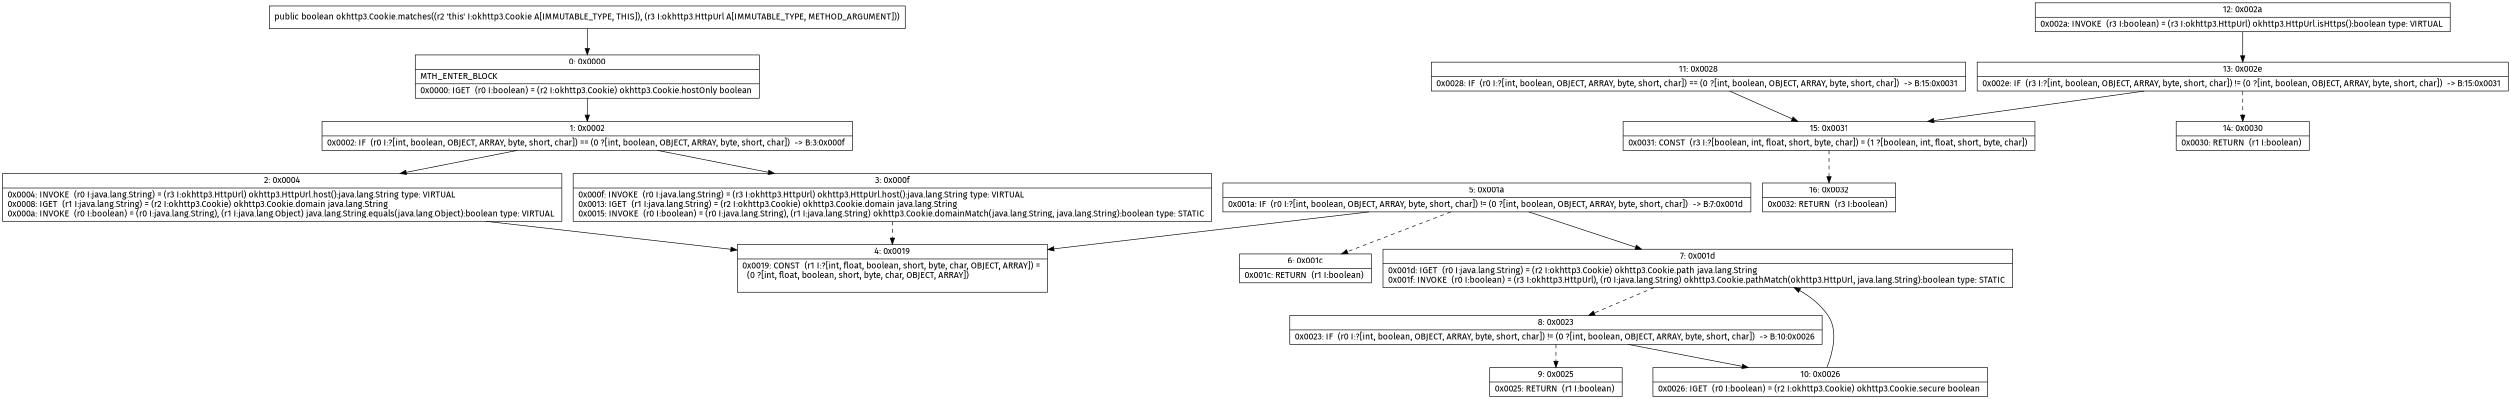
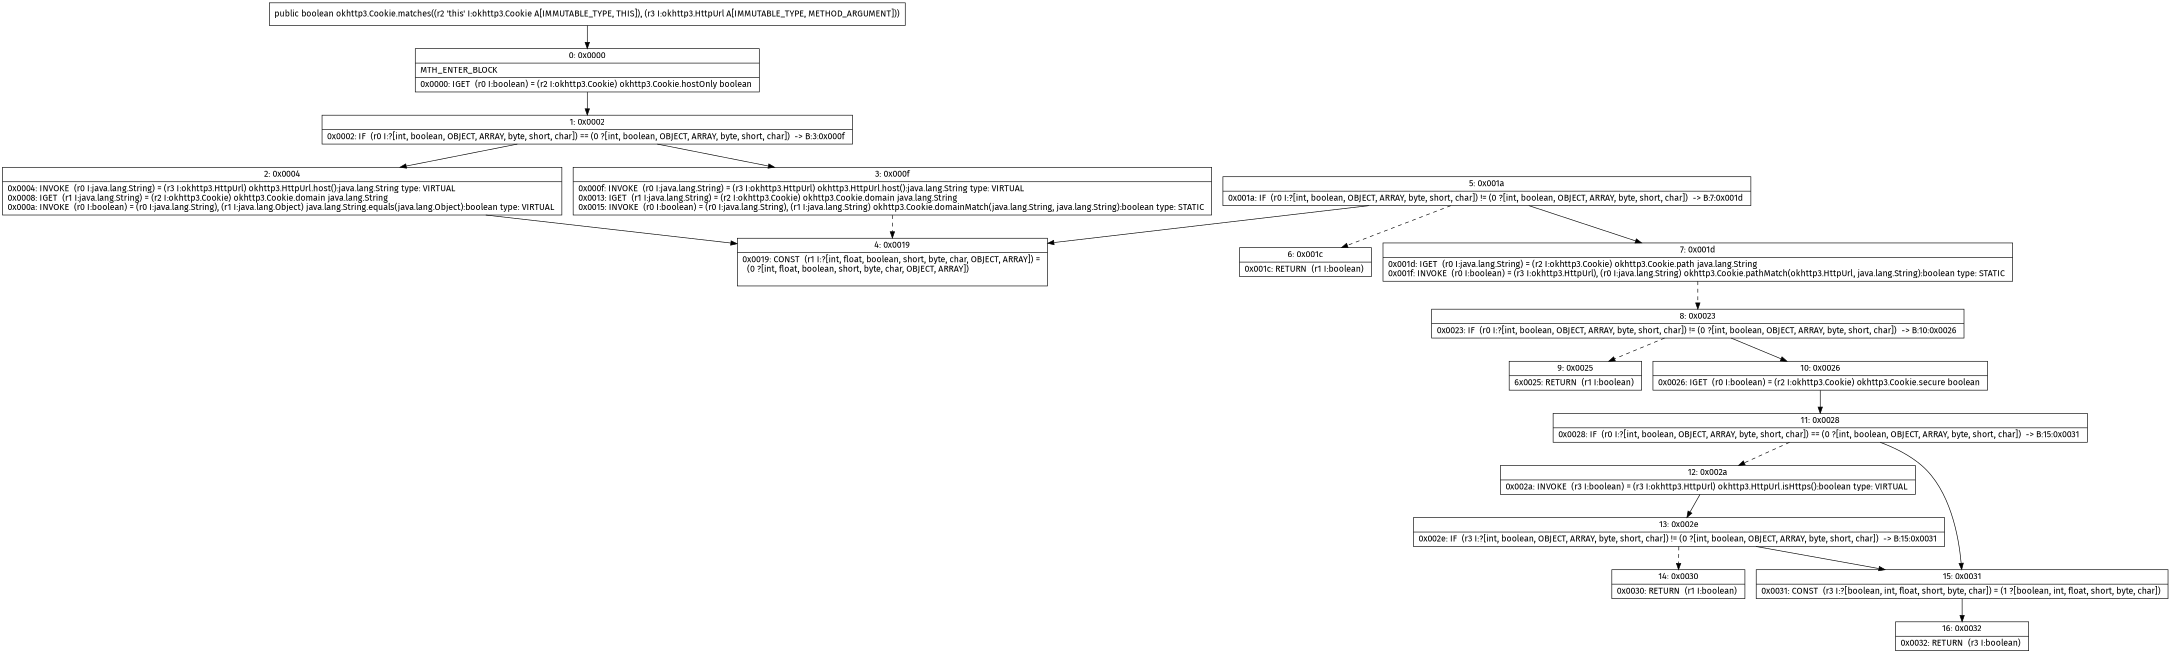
  digraph {
    fontname="Fira Sans"
    node [fontname="Fira Sans" shape=record]
    edge [fontname="Fira Sans"]
    n1 [label="{0\:\ 0x0000|MTH_ENTER_BLOCK\l|0x0000: IGET  (r0 I:boolean) = (r2 I:okhttp3.Cookie) okhttp3.Cookie.hostOnly boolean \l}"]
    n2 [label="{1\:\ 0x0002|0x0002: IF  (r0 I:?[int, boolean, OBJECT, ARRAY, byte, short, char]) == (0 ?[int, boolean, OBJECT, ARRAY, byte, short, char])  \-\> B:3:0x000f \l}"]
    n3 [label="{2\:\ 0x0004|0x0004: INVOKE  (r0 I:java.lang.String) = (r3 I:okhttp3.HttpUrl) okhttp3.HttpUrl.host():java.lang.String type: VIRTUAL \l0x0008: IGET  (r1 I:java.lang.String) = (r2 I:okhttp3.Cookie) okhttp3.Cookie.domain java.lang.String \l0x000a: INVOKE  (r0 I:boolean) = (r0 I:java.lang.String), (r1 I:java.lang.Object) java.lang.String.equals(java.lang.Object):boolean type: VIRTUAL \l}"]
    n4 [label="{3\:\ 0x000f|0x000f: INVOKE  (r0 I:java.lang.String) = (r3 I:okhttp3.HttpUrl) okhttp3.HttpUrl.host():java.lang.String type: VIRTUAL \l0x0013: IGET  (r1 I:java.lang.String) = (r2 I:okhttp3.Cookie) okhttp3.Cookie.domain java.lang.String \l0x0015: INVOKE  (r0 I:boolean) = (r0 I:java.lang.String), (r1 I:java.lang.String) okhttp3.Cookie.domainMatch(java.lang.String, java.lang.String):boolean type: STATIC \l}"]
    n5 [label="{4\:\ 0x0019|0x0019: CONST  (r1 I:?[int, float, boolean, short, byte, char, OBJECT, ARRAY]) = \l  (0 ?[int, float, boolean, short, byte, char, OBJECT, ARRAY])\l \l}"]
    n6 [label="{5\:\ 0x001a|0x001a: IF  (r0 I:?[int, boolean, OBJECT, ARRAY, byte, short, char]) != (0 ?[int, boolean, OBJECT, ARRAY, byte, short, char])  \-\> B:7:0x001d \l}"]
    n7 [label="{6\:\ 0x001c|0x001c: RETURN  (r1 I:boolean) \l}"]
    n8 [label="{7\:\ 0x001d|0x001d: IGET  (r0 I:java.lang.String) = (r2 I:okhttp3.Cookie) okhttp3.Cookie.path java.lang.String \l0x001f: INVOKE  (r0 I:boolean) = (r3 I:okhttp3.HttpUrl), (r0 I:java.lang.String) okhttp3.Cookie.pathMatch(okhttp3.HttpUrl, java.lang.String):boolean type: STATIC \l}"]
    n9 [label="{8\:\ 0x0023|0x0023: IF  (r0 I:?[int, boolean, OBJECT, ARRAY, byte, short, char]) != (0 ?[int, boolean, OBJECT, ARRAY, byte, short, char])  \-\> B:10:0x0026 \l}"]
-   n10 [label="{9\:\ 0x0025|0x0025: RETURN  (r1 I:boolean) \l}"]
+   n10 [label="{9\:\ 0x0025|6x0025: RETURN  (r1 I:boolean) \l}"]
    n11 [label="{10\:\ 0x0026|0x0026: IGET  (r0 I:boolean) = (r2 I:okhttp3.Cookie) okhttp3.Cookie.secure boolean \l}"]
    n12 [label="{11\:\ 0x0028|0x0028: IF  (r0 I:?[int, boolean, OBJECT, ARRAY, byte, short, char]) == (0 ?[int, boolean, OBJECT, ARRAY, byte, short, char])  \-\> B:15:0x0031 \l}"]
    n13 [label="{12\:\ 0x002a|0x002a: INVOKE  (r3 I:boolean) = (r3 I:okhttp3.HttpUrl) okhttp3.HttpUrl.isHttps():boolean type: VIRTUAL \l}"]
    n14 [label="{15\:\ 0x0031|0x0031: CONST  (r3 I:?[boolean, int, float, short, byte, char]) = (1 ?[boolean, int, float, short, byte, char]) \l}"]
    n15 [label="{13\:\ 0x002e|0x002e: IF  (r3 I:?[int, boolean, OBJECT, ARRAY, byte, short, char]) != (0 ?[int, boolean, OBJECT, ARRAY, byte, short, char])  \-\> B:15:0x0031 \l}"]
    n16 [label="{16\:\ 0x0032|0x0032: RETURN  (r3 I:boolean) \l}"]
    n17 [label="{14\:\ 0x0030|0x0030: RETURN  (r1 I:boolean) \l}"]
    n18 [label="{public boolean okhttp3.Cookie.matches((r2 'this' I:okhttp3.Cookie A[IMMUTABLE_TYPE, THIS]), (r3 I:okhttp3.HttpUrl A[IMMUTABLE_TYPE, METHOD_ARGUMENT])) }"]
    n1 -> n2
    n2 -> n3 [style=solid]
    n2 -> n4
    n3 -> n5
    n4 -> n5 [style=dashed]
    n6 -> n5
    n6 -> n7 [style=dashed]
    n6 -> n8
    n8 -> n9 [style=dashed]
    n9 -> n10 [style=dashed]
    n9 -> n11
-   n11 -> n8
+   n11 -> n12
+   n12 -> n13 [style=dashed]
    n12 -> n14
    n13 -> n15
-   n14 -> n16 [style=dashed]
+   n14 -> n16
    n15 -> n14
    n15 -> n17 [style=dashed]
    n18 -> n1
  }
